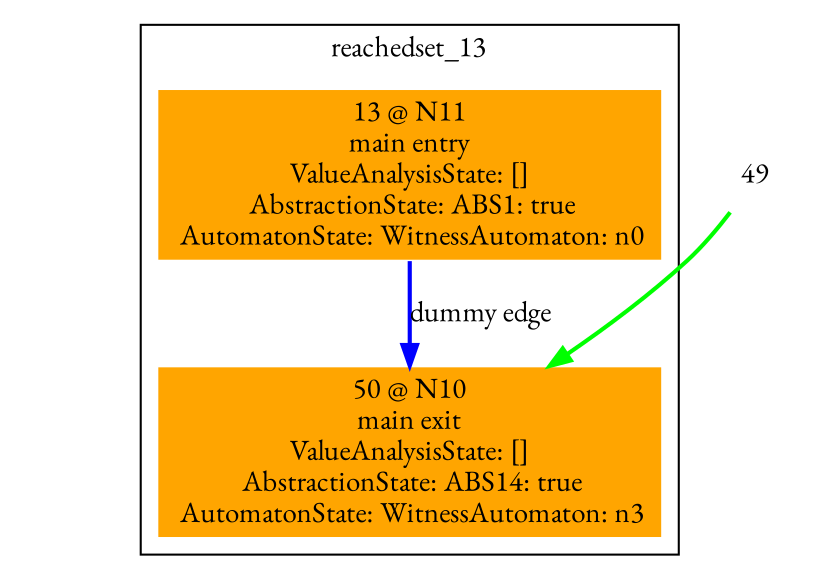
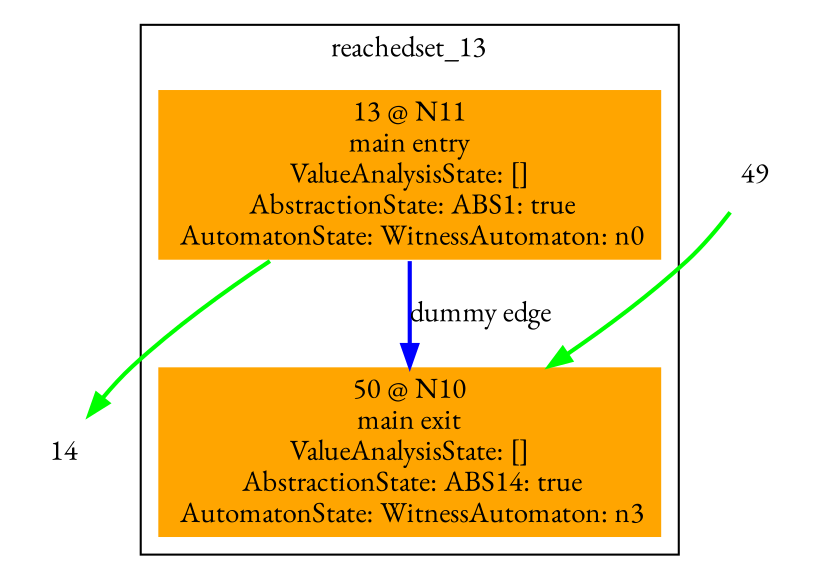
  digraph {
    fontname="EB Garamond"
    node [color=white shape=box style=filled fontname="EB Garamond"]
    edge [color=green style=bold fontname="EB Garamond"]
    n1 [fillcolor=orange label="13 @ N11\nmain entry\nValueAnalysisState: []\n AbstractionState: ABS1: true\n AutomatonState: WitnessAutomaton: n0\n"]
    n2 [fillcolor=orange label="50 @ N10\nmain exit\nValueAnalysisState: []\n AbstractionState: ABS14: true\n AutomatonState: WitnessAutomaton: n3\n"]
+   14
    49
    subgraph cluster_1 {
      label=reachedset_13
      n1
      n2
    }
    n1 -> n2 [color=blue label="dummy edge"]
+   n1 -> 14
    49 -> n2
  }
